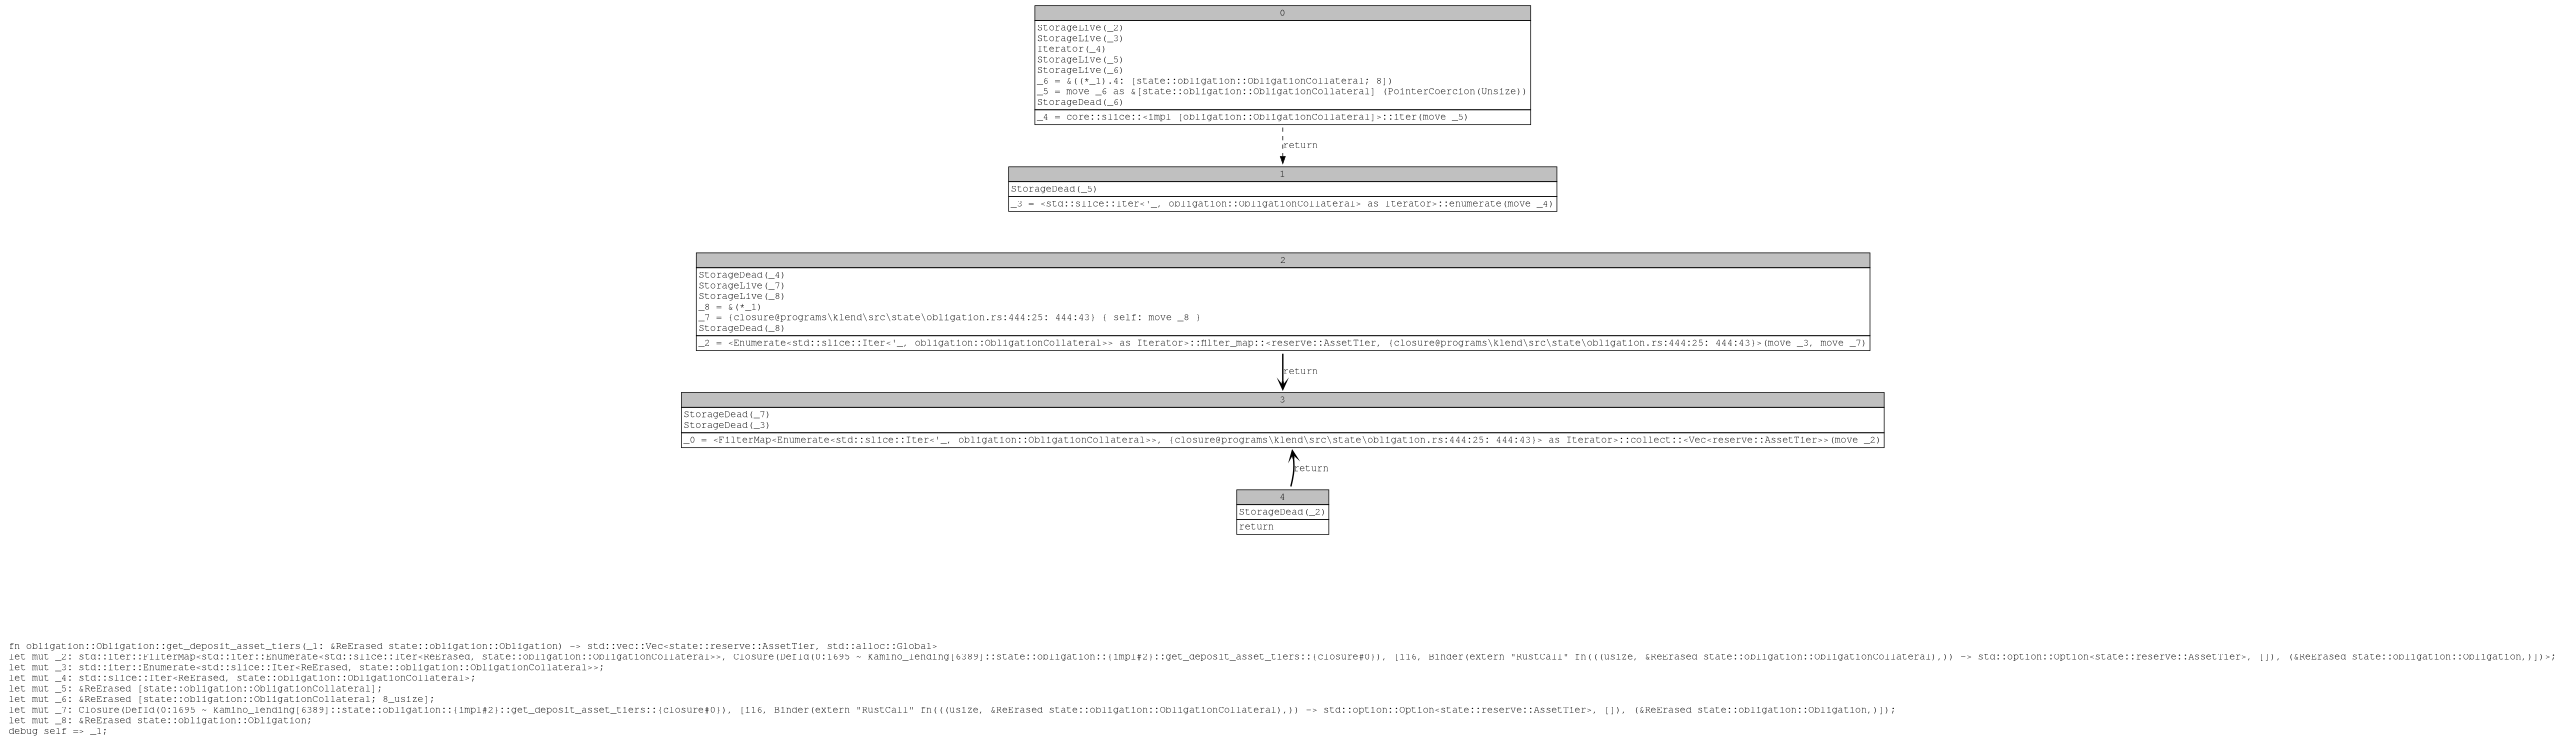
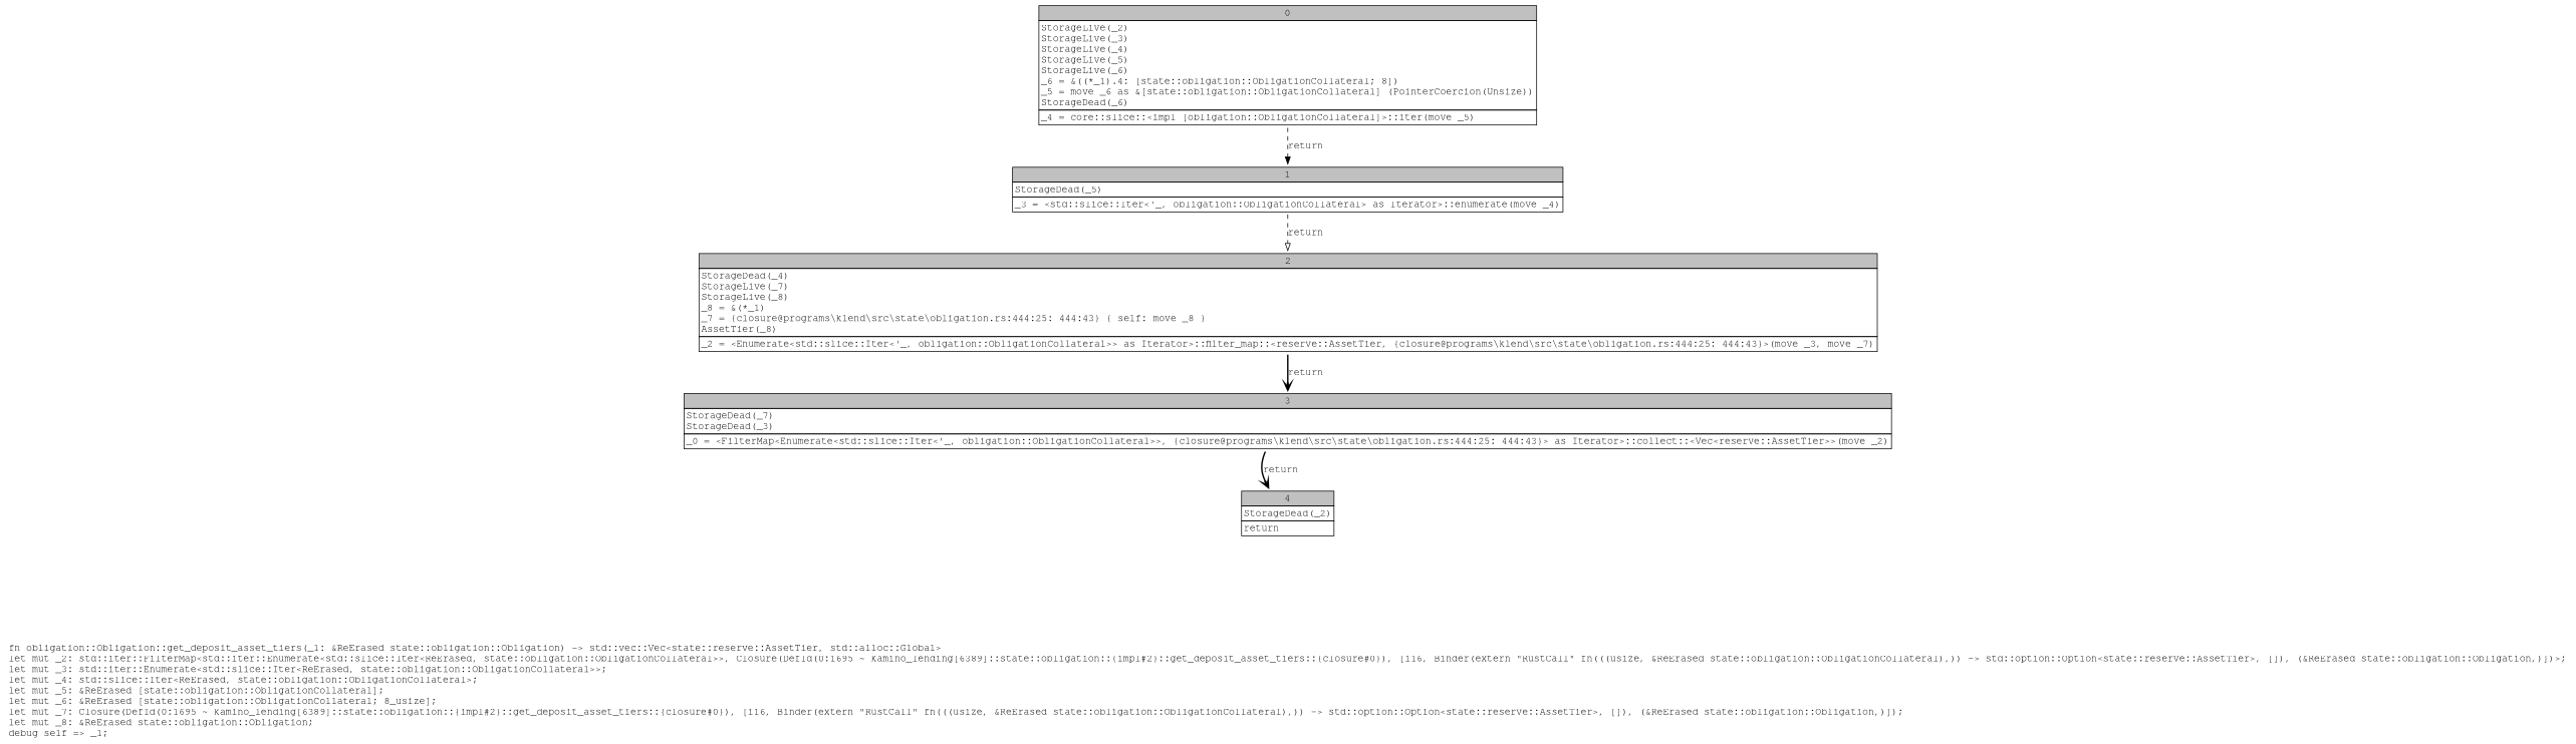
  digraph {
    fontname="Courier, monospace"
    label=<fn obligation::Obligation::get_deposit_asset_tiers(_1: &amp;ReErased state::obligation::Obligation) -&gt; std::vec::Vec&lt;state::reserve::AssetTier, std::alloc::Global&gt;<br align="left"/>let mut _2: std::iter::FilterMap&lt;std::iter::Enumerate&lt;std::slice::Iter&lt;ReErased, state::obligation::ObligationCollateral&gt;&gt;, Closure(DefId(0:1695 ~ kamino_lending[6389]::state::obligation::{impl#2}::get_deposit_asset_tiers::{closure#0}), [i16, Binder(extern &quot;RustCall&quot; fn(((usize, &amp;ReErased state::obligation::ObligationCollateral),)) -&gt; std::option::Option&lt;state::reserve::AssetTier&gt;, []), (&amp;ReErased state::obligation::Obligation,)])&gt;;<br align="left"/>let mut _3: std::iter::Enumerate&lt;std::slice::Iter&lt;ReErased, state::obligation::ObligationCollateral&gt;&gt;;<br align="left"/>let mut _4: std::slice::Iter&lt;ReErased, state::obligation::ObligationCollateral&gt;;<br align="left"/>let mut _5: &amp;ReErased [state::obligation::ObligationCollateral];<br align="left"/>let mut _6: &amp;ReErased [state::obligation::ObligationCollateral; 8_usize];<br align="left"/>let mut _7: Closure(DefId(0:1695 ~ kamino_lending[6389]::state::obligation::{impl#2}::get_deposit_asset_tiers::{closure#0}), [i16, Binder(extern &quot;RustCall&quot; fn(((usize, &amp;ReErased state::obligation::ObligationCollateral),)) -&gt; std::option::Option&lt;state::reserve::AssetTier&gt;, []), (&amp;ReErased state::obligation::Obligation,)]);<br align="left"/>let mut _8: &amp;ReErased state::obligation::Obligation;<br align="left"/>debug self =&gt; _1;<br align="left"/>>
    node [fontname="Courier, monospace" shape=none]
    edge [arrowhead=vee fontname="Courier, monospace" style=dashed]
-   n1 [label=<<table border="0" cellborder="1" cellspacing="0"><tr><td bgcolor="gray" align="center" colspan="1">0</td></tr><tr><td align="left" balign="left">StorageLive(_2)<br/>StorageLive(_3)<br/>Iterator(_4)<br/>StorageLive(_5)<br/>StorageLive(_6)<br/>_6 = &amp;((*_1).4: [state::obligation::ObligationCollateral; 8])<br/>_5 = move _6 as &amp;[state::obligation::ObligationCollateral] (PointerCoercion(Unsize))<br/>StorageDead(_6)<br/></td></tr><tr><td align="left">_4 = core::slice::&lt;impl [obligation::ObligationCollateral]&gt;::iter(move _5)</td></tr></table>>]
+   n1 [label=<<table border="0" cellborder="1" cellspacing="0"><tr><td bgcolor="gray" align="center" colspan="1">0</td></tr><tr><td align="left" balign="left">StorageLive(_2)<br/>StorageLive(_3)<br/>StorageLive(_4)<br/>StorageLive(_5)<br/>StorageLive(_6)<br/>_6 = &amp;((*_1).4: [state::obligation::ObligationCollateral; 8])<br/>_5 = move _6 as &amp;[state::obligation::ObligationCollateral] (PointerCoercion(Unsize))<br/>StorageDead(_6)<br/></td></tr><tr><td align="left">_4 = core::slice::&lt;impl [obligation::ObligationCollateral]&gt;::iter(move _5)</td></tr></table>>]
    n2 [label=<<table border="0" cellborder="1" cellspacing="0"><tr><td bgcolor="gray" align="center" colspan="1">1</td></tr><tr><td align="left" balign="left">StorageDead(_5)<br/></td></tr><tr><td align="left">_3 = &lt;std::slice::Iter&lt;'_, obligation::ObligationCollateral&gt; as Iterator&gt;::enumerate(move _4)</td></tr></table>>]
-   n3 [label=<<table border="0" cellborder="1" cellspacing="0"><tr><td bgcolor="gray" align="center" colspan="1">2</td></tr><tr><td align="left" balign="left">StorageDead(_4)<br/>StorageLive(_7)<br/>StorageLive(_8)<br/>_8 = &amp;(*_1)<br/>_7 = {closure@programs\klend\src\state\obligation.rs:444:25: 444:43} { self: move _8 }<br/>StorageDead(_8)<br/></td></tr><tr><td align="left">_2 = &lt;Enumerate&lt;std::slice::Iter&lt;'_, obligation::ObligationCollateral&gt;&gt; as Iterator&gt;::filter_map::&lt;reserve::AssetTier, {closure@programs\klend\src\state\obligation.rs:444:25: 444:43}&gt;(move _3, move _7)</td></tr></table>>]
+   n3 [label=<<table border="0" cellborder="1" cellspacing="0"><tr><td bgcolor="gray" align="center" colspan="1">2</td></tr><tr><td align="left" balign="left">StorageDead(_4)<br/>StorageLive(_7)<br/>StorageLive(_8)<br/>_8 = &amp;(*_1)<br/>_7 = {closure@programs\klend\src\state\obligation.rs:444:25: 444:43} { self: move _8 }<br/>AssetTier(_8)<br/></td></tr><tr><td align="left">_2 = &lt;Enumerate&lt;std::slice::Iter&lt;'_, obligation::ObligationCollateral&gt;&gt; as Iterator&gt;::filter_map::&lt;reserve::AssetTier, {closure@programs\klend\src\state\obligation.rs:444:25: 444:43}&gt;(move _3, move _7)</td></tr></table>>]
    n4 [label=<<table border="0" cellborder="1" cellspacing="0"><tr><td bgcolor="gray" align="center" colspan="1">3</td></tr><tr><td align="left" balign="left">StorageDead(_7)<br/>StorageDead(_3)<br/></td></tr><tr><td align="left">_0 = &lt;FilterMap&lt;Enumerate&lt;std::slice::Iter&lt;'_, obligation::ObligationCollateral&gt;&gt;, {closure@programs\klend\src\state\obligation.rs:444:25: 444:43}&gt; as Iterator&gt;::collect::&lt;Vec&lt;reserve::AssetTier&gt;&gt;(move _2)</td></tr></table>>]
    n5 [label=<<table border="0" cellborder="1" cellspacing="0"><tr><td bgcolor="gray" align="center" colspan="1">4</td></tr><tr><td align="left" balign="left">StorageDead(_2)<br/></td></tr><tr><td align="left">return</td></tr></table>>]
    n1 -> n2 [arrowhead=normal label=return]
+   n2 -> n3 [arrowhead=onormal label=return]
    n3 -> n4 [label=return style=bold]
-   n5 -> n4 [label=return style=bold]
+   n4 -> n5 [label=return style=bold]
  }
